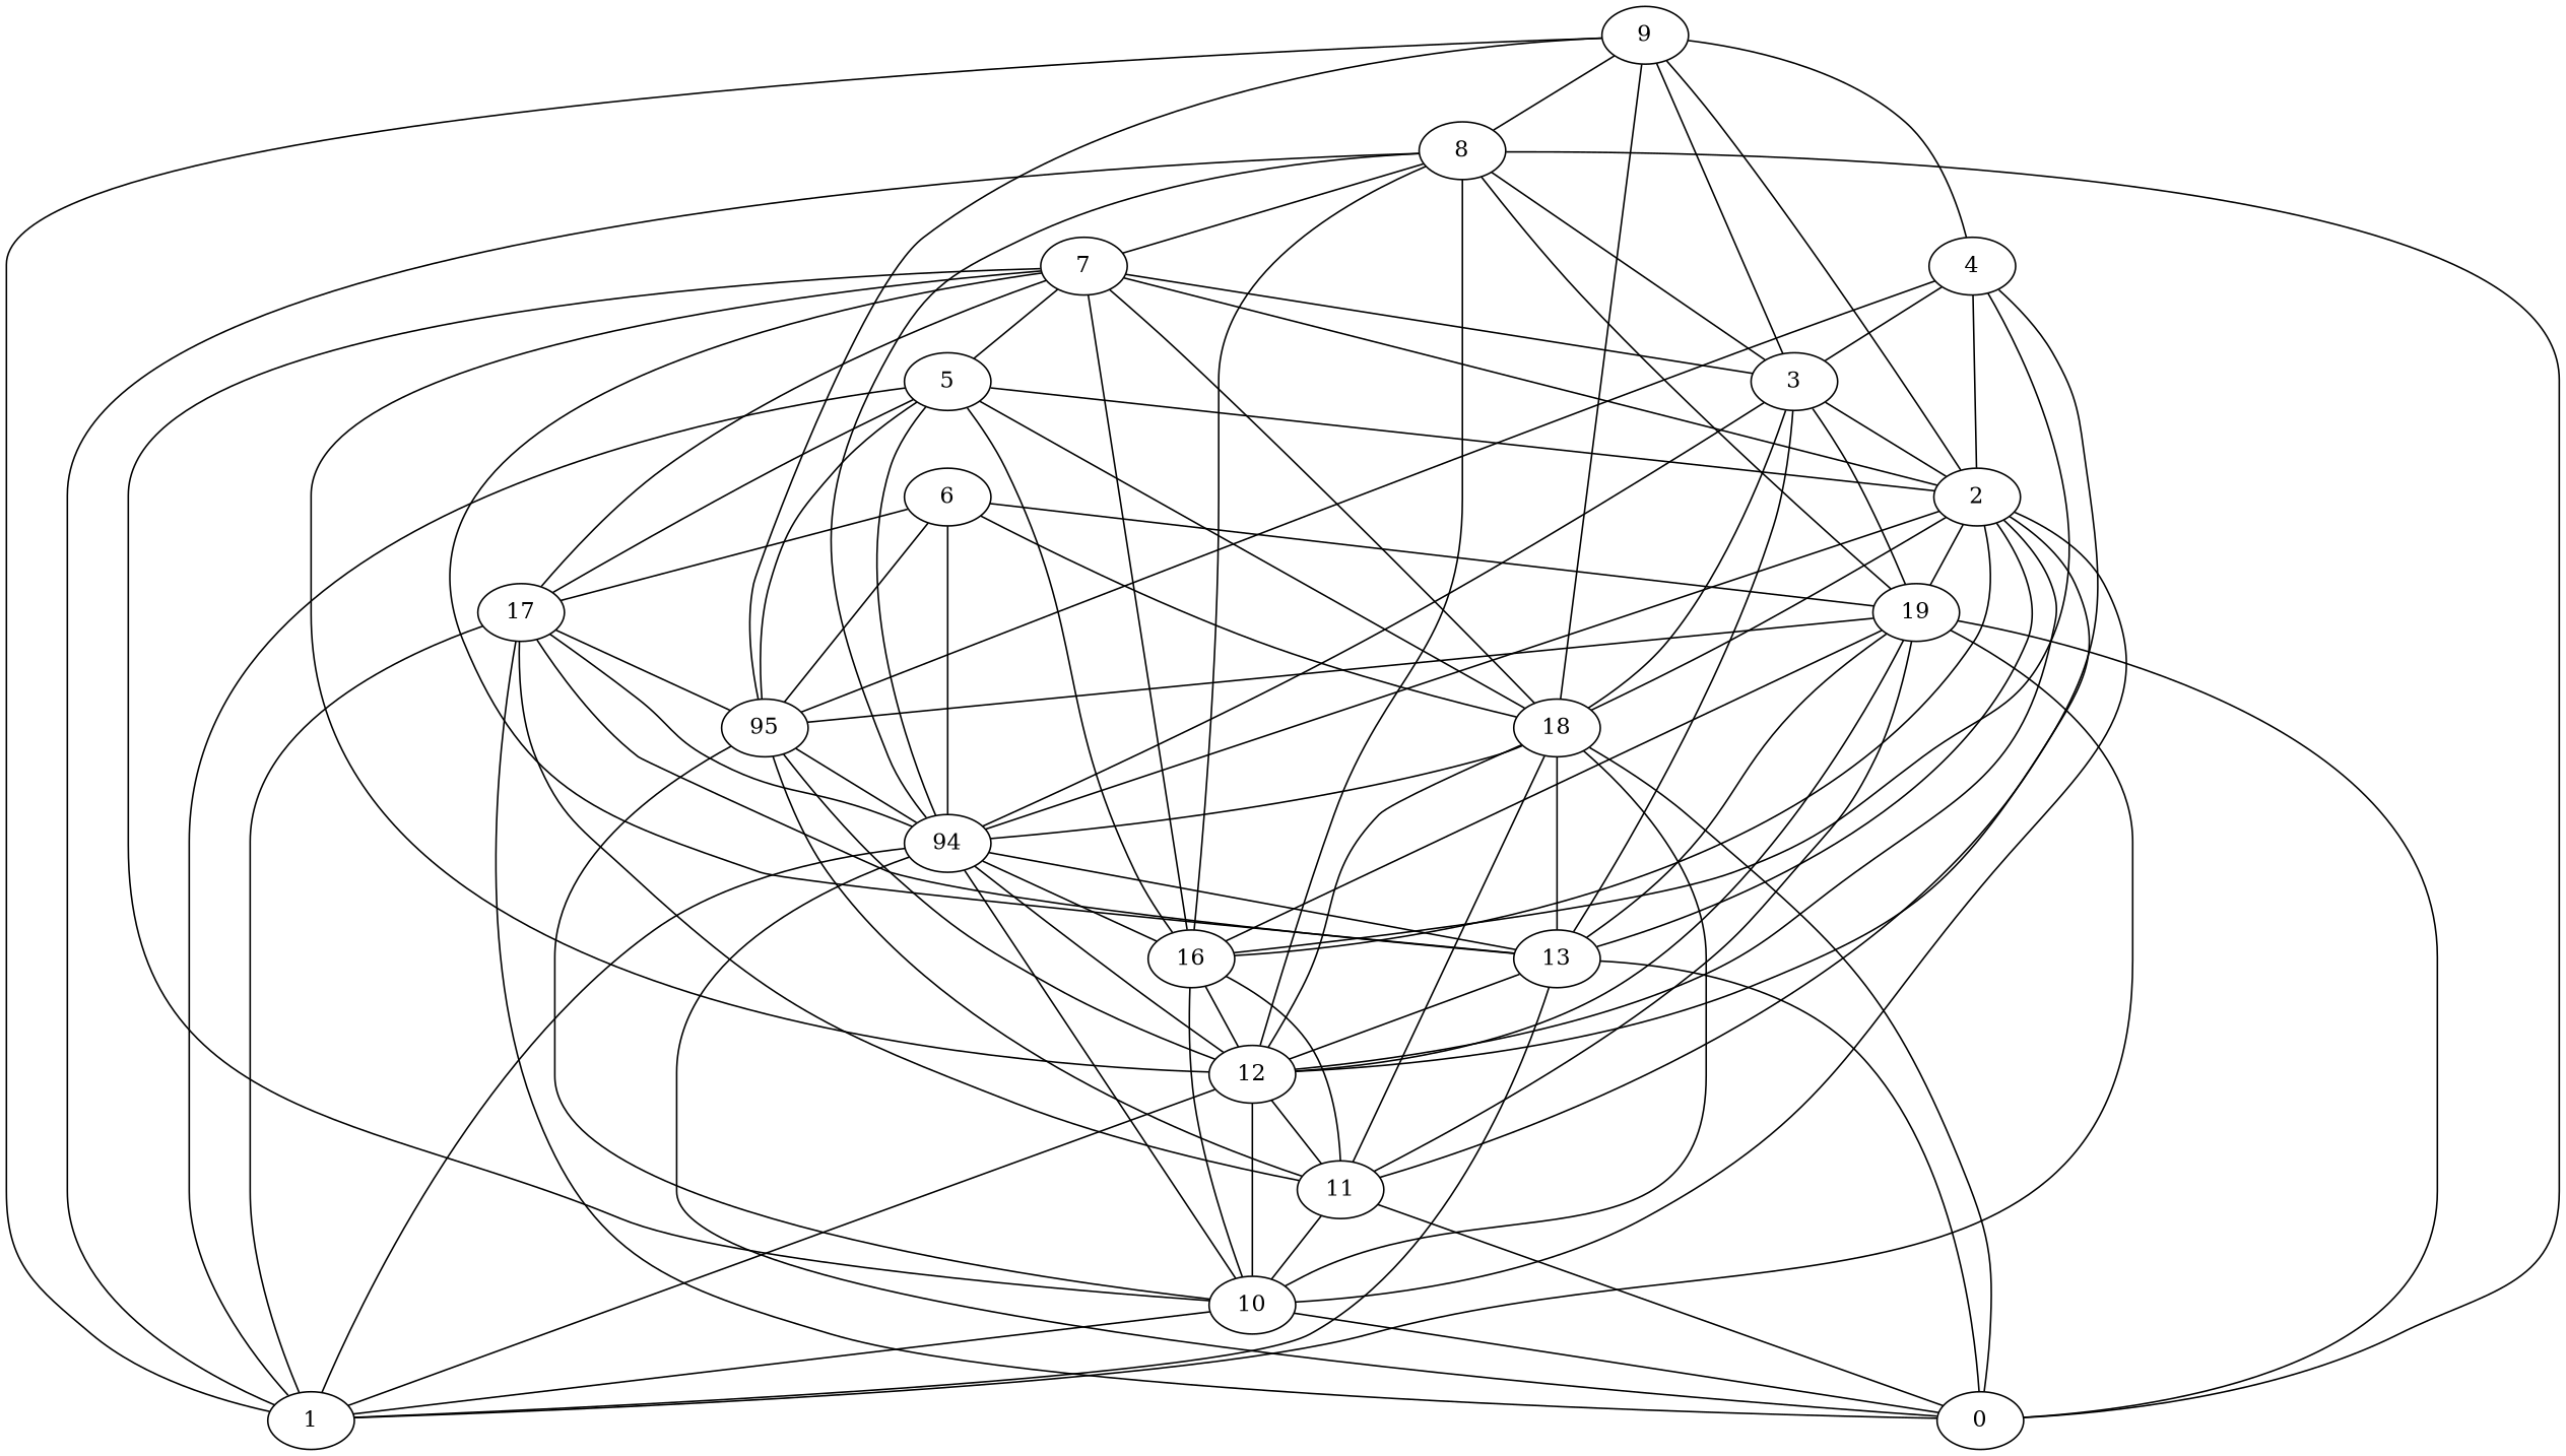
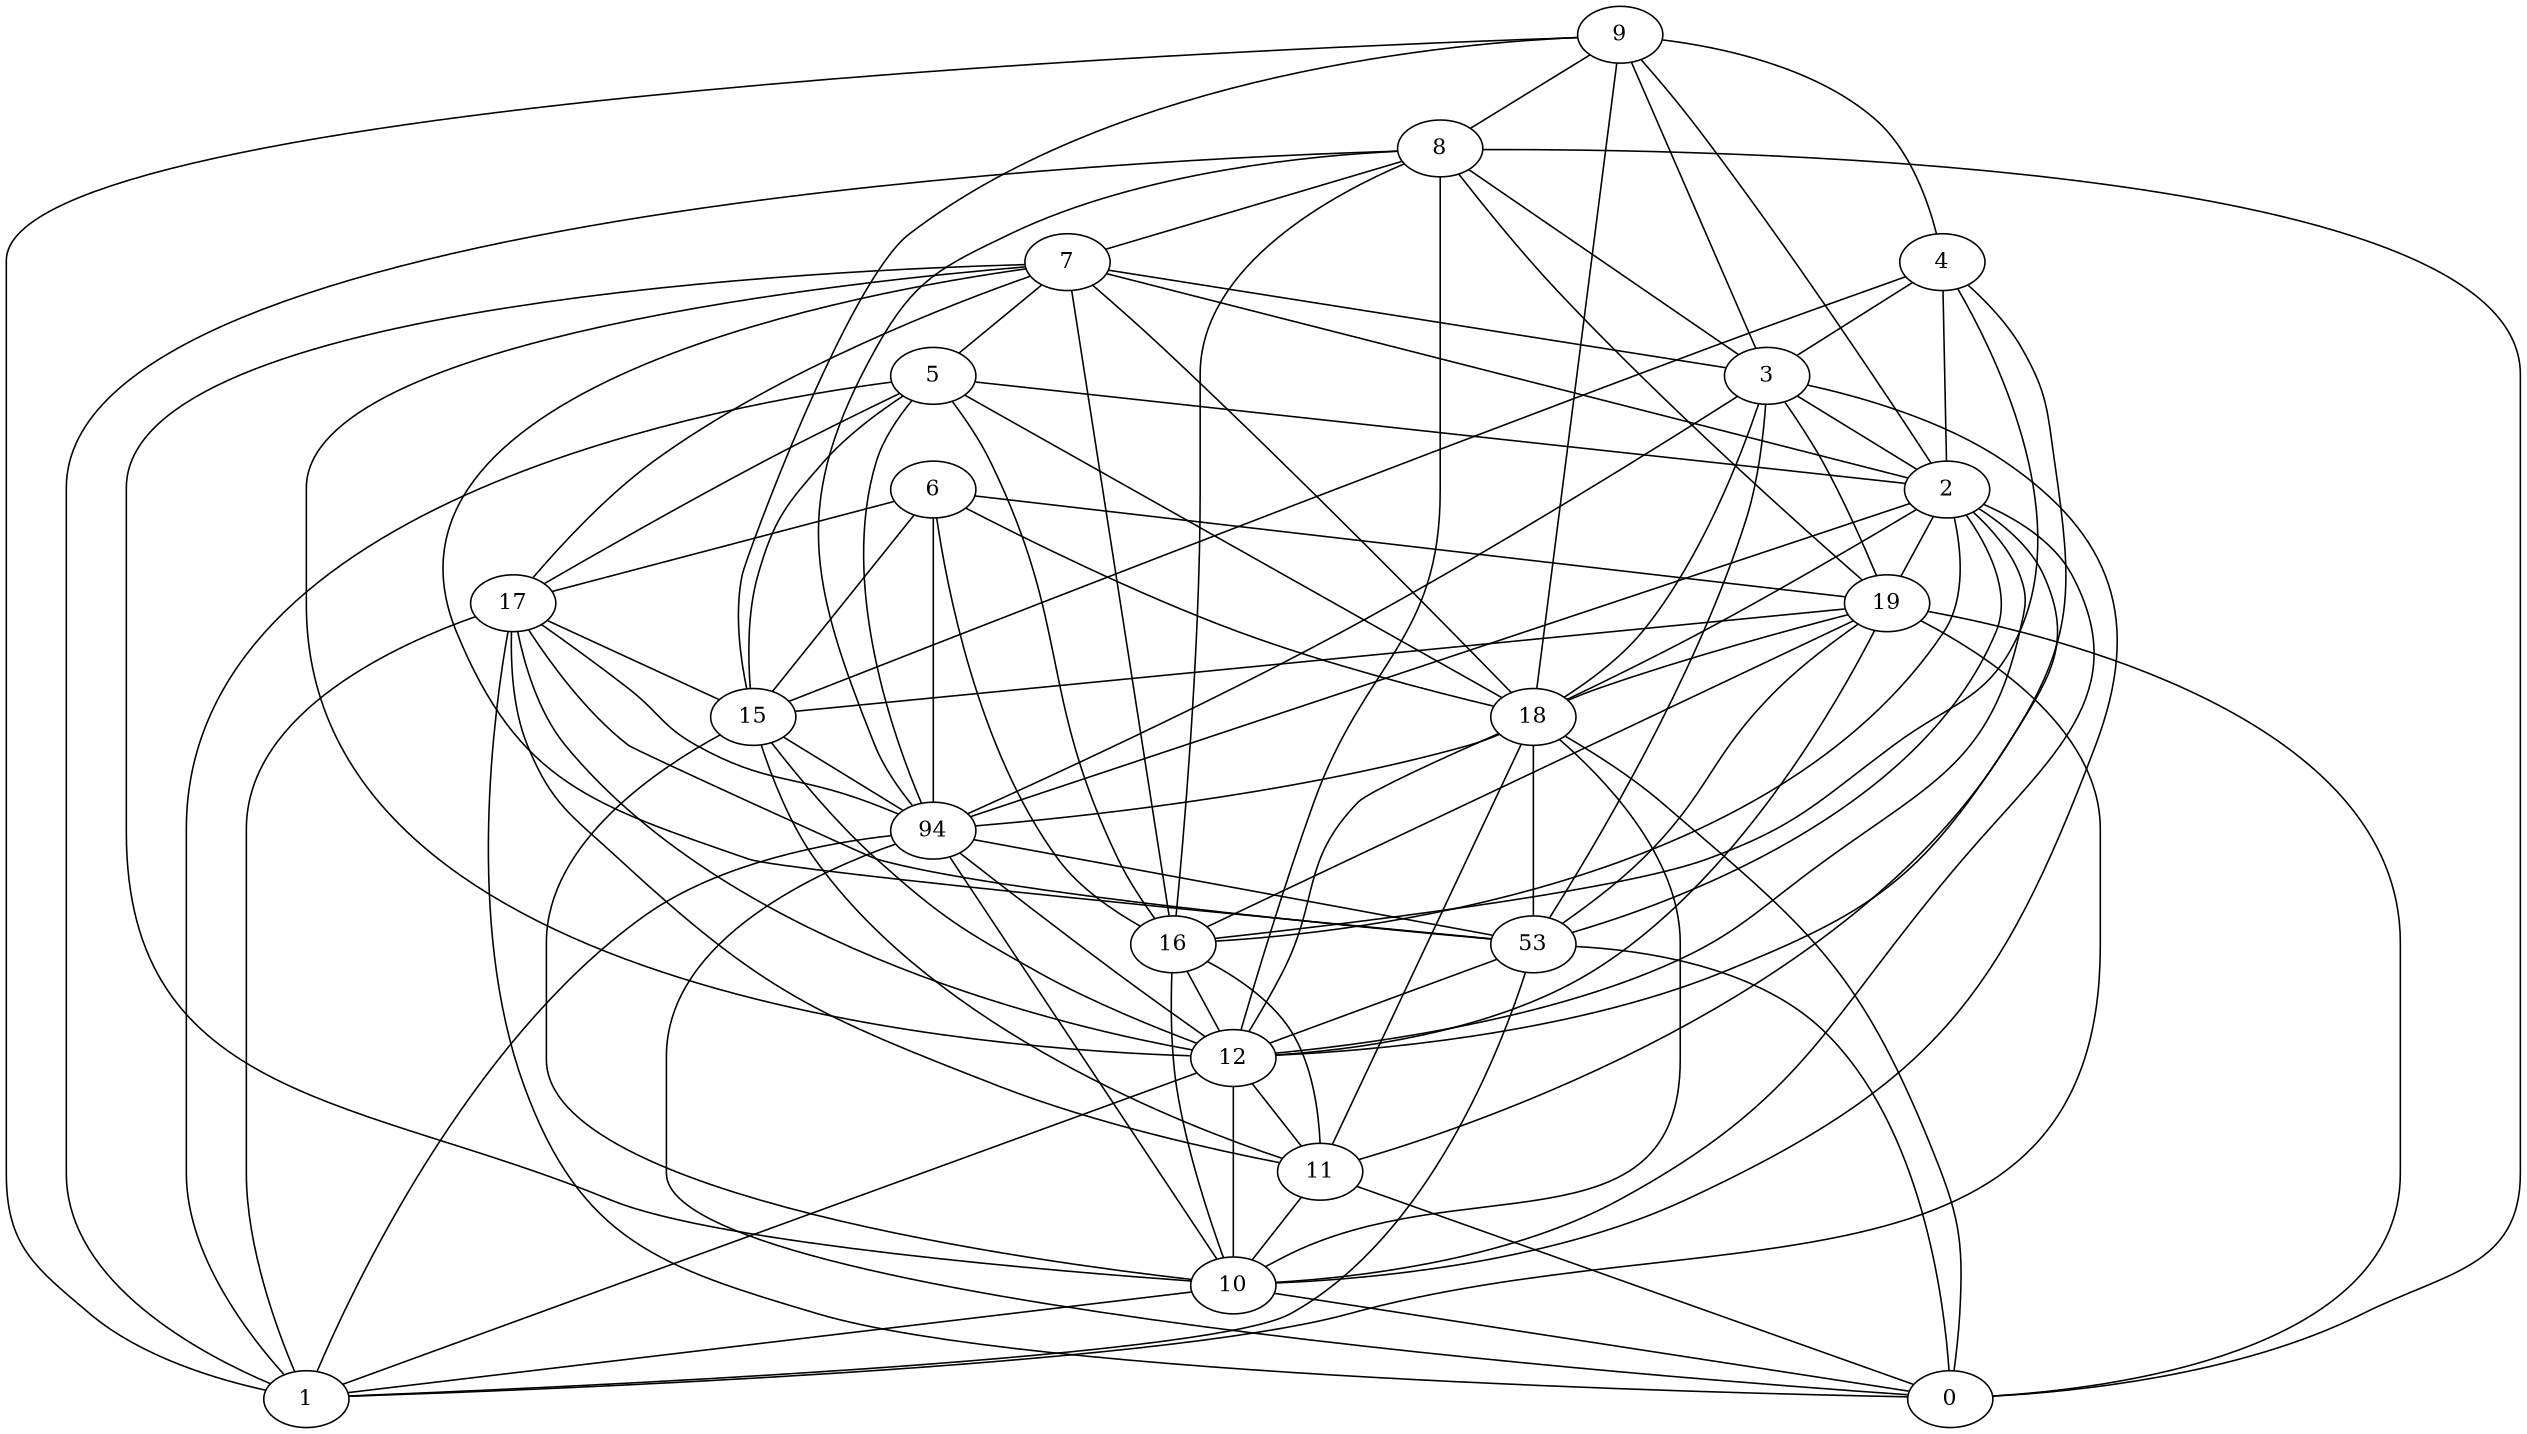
  digraph {
    edge [color=black dir=none]
    10
    0
    1
    2
    12
-   13
+   13 [label=53]
    18
    19
    n9 [label=94]
    11
    16
-   15 [label=95]
+   15
    6
    17
    4
    3
    5
    7
    9
    8
    subgraph sub_1 {
      10
      0
      1
      2
      12
      13
      18
      19
      n9
      11
      16
      15
      6
      17
      4
      3
      5
      7
      9
      8
    }
    10 -> 0
    10 -> 1
    2 -> 10
    2 -> 12
    2 -> 13
    2 -> 18
    2 -> 19
    2 -> n9
    2 -> 11
    2 -> 16
    12 -> 10
    12 -> 1
    12 -> 11
    13 -> 0
    13 -> 1
    13 -> 12
    18 -> 10
    18 -> 0
    18 -> 12
    18 -> 13
    18 -> n9
    18 -> 11
    19 -> 0
    19 -> 1
    19 -> 12
    19 -> 13
-   19 -> 11
+   19 -> 18
    19 -> 16
    19 -> 15
    n9 -> 10
    n9 -> 0
    n9 -> 1
    n9 -> 12
    n9 -> 13
    11 -> 10
    11 -> 0
    16 -> 10
    16 -> 12
    16 -> 11
    15 -> 10
    15 -> 12
    15 -> n9
    15 -> 11
    6 -> 18
    6 -> 19
    6 -> n9
-   n9 -> 16
+   6 -> 16
    6 -> 15
    6 -> 17
    17 -> 0
    17 -> 1
+   17 -> 12
    17 -> 13
    17 -> n9
    17 -> 11
    17 -> 15
    4 -> 2
    4 -> 12
    4 -> 16
    4 -> 15
    4 -> 3
+   3 -> 10
    3 -> 2
    3 -> 13
    3 -> 18
    3 -> 19
    3 -> n9
    5 -> 1
    5 -> 2
    5 -> 18
    5 -> n9
    5 -> 16
    5 -> 15
    5 -> 17
    7 -> 10
    7 -> 2
    7 -> 12
    7 -> 13
    7 -> 18
    7 -> 16
    7 -> 17
    7 -> 3
    7 -> 5
    9 -> 1
    9 -> 2
    9 -> 18
    9 -> 15
    9 -> 4
    9 -> 3
    9 -> 8
    8 -> 0
    8 -> 1
    8 -> 12
    8 -> 19
    8 -> n9
    8 -> 16
    8 -> 3
    8 -> 7
  }
